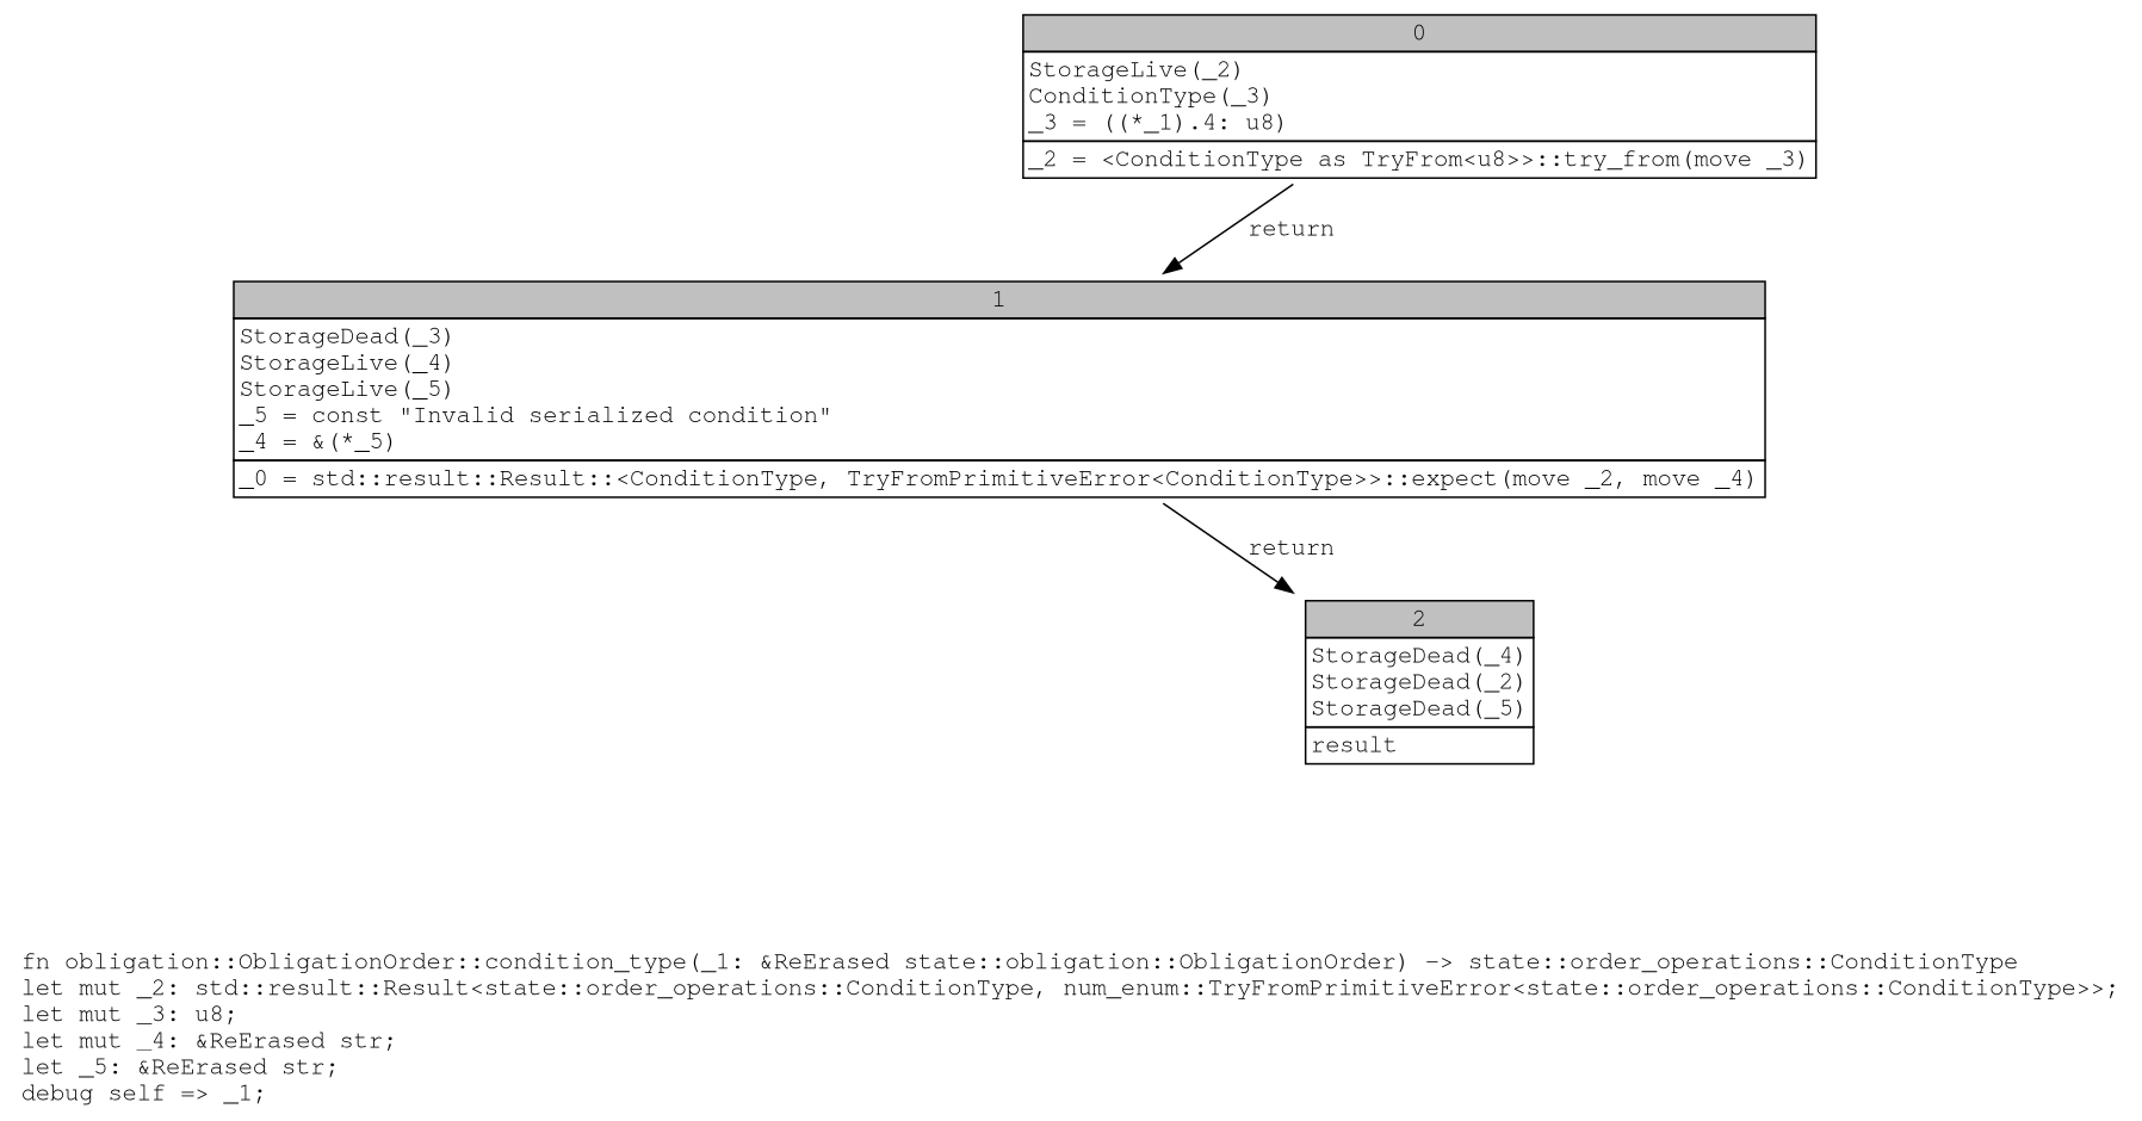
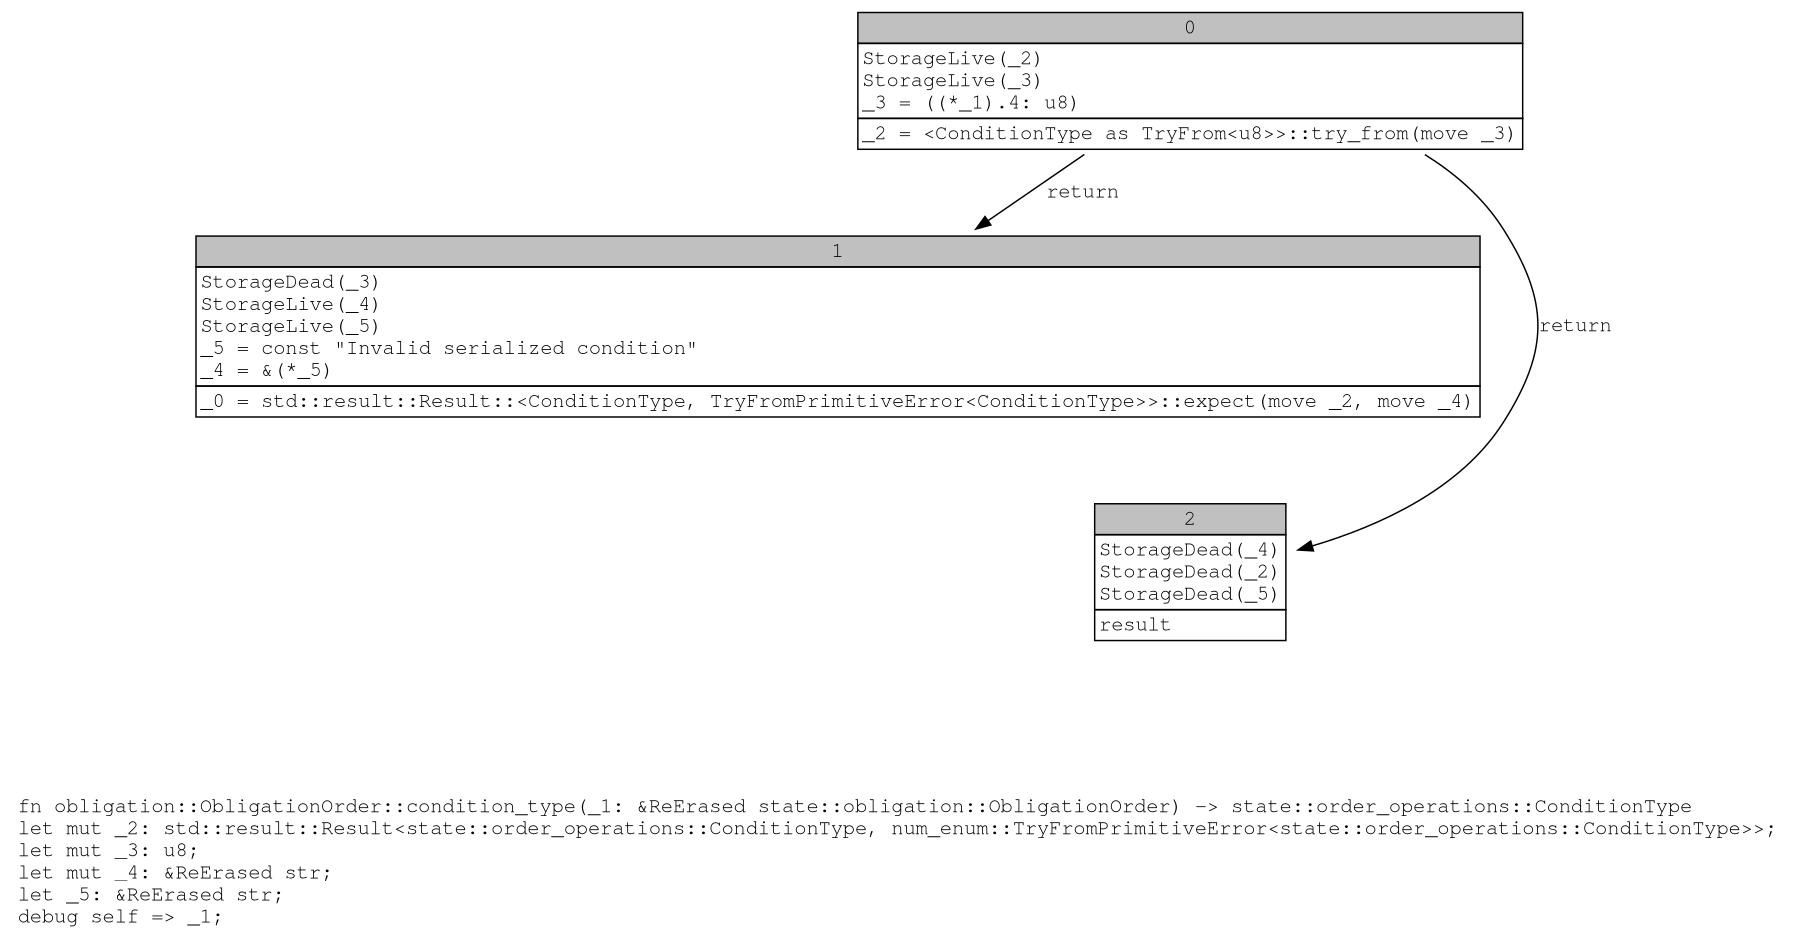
  digraph {
    fontname="Courier, monospace"
    label=<fn obligation::ObligationOrder::condition_type(_1: &amp;ReErased state::obligation::ObligationOrder) -&gt; state::order_operations::ConditionType<br align="left"/>let mut _2: std::result::Result&lt;state::order_operations::ConditionType, num_enum::TryFromPrimitiveError&lt;state::order_operations::ConditionType&gt;&gt;;<br align="left"/>let mut _3: u8;<br align="left"/>let mut _4: &amp;ReErased str;<br align="left"/>let _5: &amp;ReErased str;<br align="left"/>debug self =&gt; _1;<br align="left"/>>
    node [fontname="Courier, monospace" shape=none]
    edge [fontname="Courier, monospace"]
-   n1 [label=<<table border="0" cellborder="1" cellspacing="0"><tr><td bgcolor="gray" align="center" colspan="1">0</td></tr><tr><td align="left" balign="left">StorageLive(_2)<br/>ConditionType(_3)<br/>_3 = ((*_1).4: u8)<br/></td></tr><tr><td align="left">_2 = &lt;ConditionType as TryFrom&lt;u8&gt;&gt;::try_from(move _3)</td></tr></table>>]
+   n1 [label=<<table border="0" cellborder="1" cellspacing="0"><tr><td bgcolor="gray" align="center" colspan="1">0</td></tr><tr><td align="left" balign="left">StorageLive(_2)<br/>StorageLive(_3)<br/>_3 = ((*_1).4: u8)<br/></td></tr><tr><td align="left">_2 = &lt;ConditionType as TryFrom&lt;u8&gt;&gt;::try_from(move _3)</td></tr></table>>]
    n2 [label=<<table border="0" cellborder="1" cellspacing="0"><tr><td bgcolor="gray" align="center" colspan="1">1</td></tr><tr><td align="left" balign="left">StorageDead(_3)<br/>StorageLive(_4)<br/>StorageLive(_5)<br/>_5 = const &quot;Invalid serialized condition&quot;<br/>_4 = &amp;(*_5)<br/></td></tr><tr><td align="left">_0 = std::result::Result::&lt;ConditionType, TryFromPrimitiveError&lt;ConditionType&gt;&gt;::expect(move _2, move _4)</td></tr></table>>]
    n3 [label=<<table border="0" cellborder="1" cellspacing="0"><tr><td bgcolor="gray" align="center" colspan="1">2</td></tr><tr><td align="left" balign="left">StorageDead(_4)<br/>StorageDead(_2)<br/>StorageDead(_5)<br/></td></tr><tr><td align="left">result</td></tr></table>>]
    n1 -> n2 [label=return]
-   n2 -> n3 [label=return]
+   n1 -> n3 [label=return]
  }
